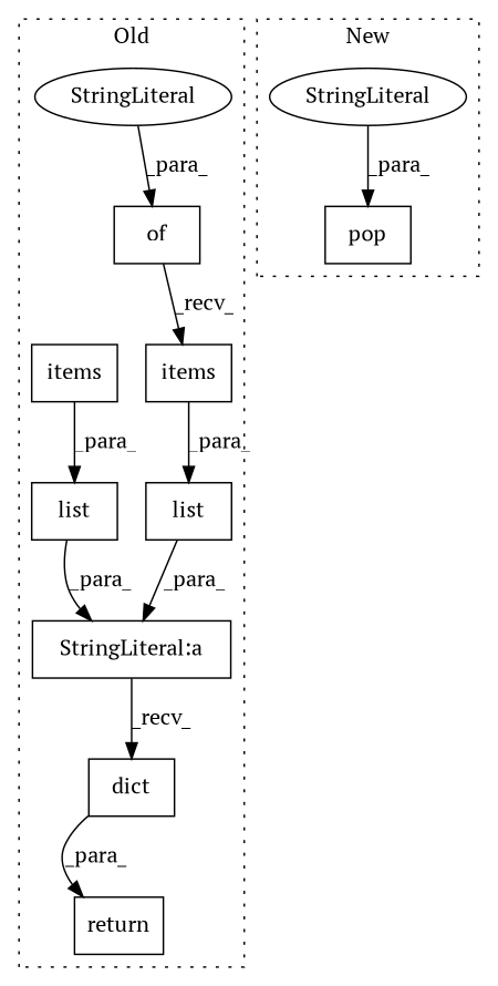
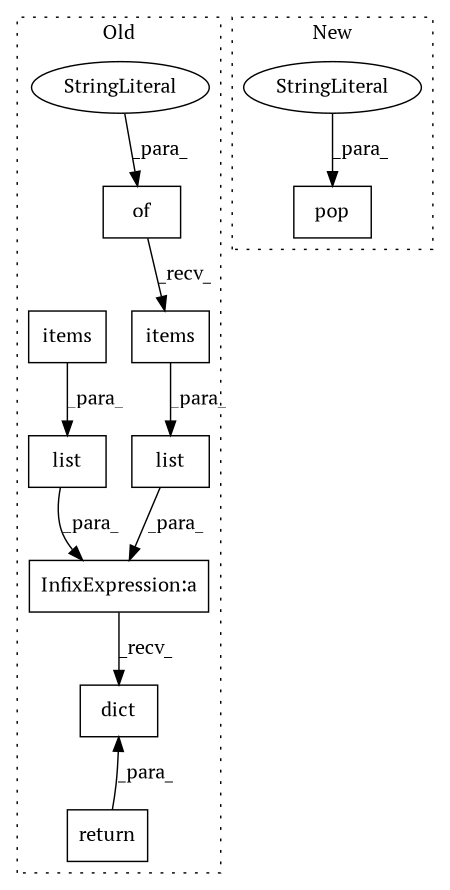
  digraph {
    fontname="PT Serif"
    node [a=32 fontname="PT Serif" l="5,1" shape=box]
    edge [fontname="PT Serif"]
    n1 [label=list s="40788,40812"]
-   n2 [a=27 l=3 label="StringLiteral:a" s=40813]
+   n2 [a=27 l=3 label="InfixExpression:a" s=40813]
    n3 [l="3,1" label=of s="40689,40716"]
    n4 [label=list s="40816,40835"]
    n5 [label=dict s="40783,40836"]
    n6 [l=7 label=items s=40828]
    n7 [a=45 l=10 label=StringLiteral s=40692 shape=ellipse]
    n8 [l=7 label=items s=40805]
    n9 [a=41 l=7 label=return s=40776]
    n10 [l="4,1" label=pop s="42489,42506"]
    n11 [a=45 l=13 label=StringLiteral s=42493 shape=ellipse]
    subgraph cluster_1 {
      label=Old
      style=dotted
      n1
      n2
      n3
      n4
      n5
      n6
      n7
      n8
      n9
    }
    subgraph cluster_2 {
      label=New
      style=dotted
      n10
      n11
    }
    n1 -> n2 [label=_para_]
    n2 -> n5 [label=_recv_]
    n3 -> n6 [label=_recv_]
    n4 -> n2 [label=_para_]
-   n5 -> n9 [label=_para_]
+   n9 -> n5 [label=_para_]
    n6 -> n4 [label=_para_]
    n7 -> n3 [label=_para_]
    n8 -> n1 [label=_para_]
    n11 -> n10 [label=_para_]
  }
